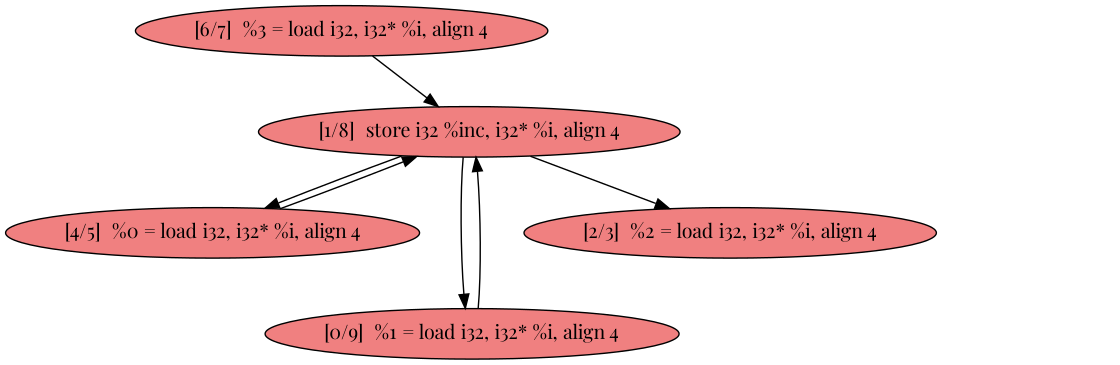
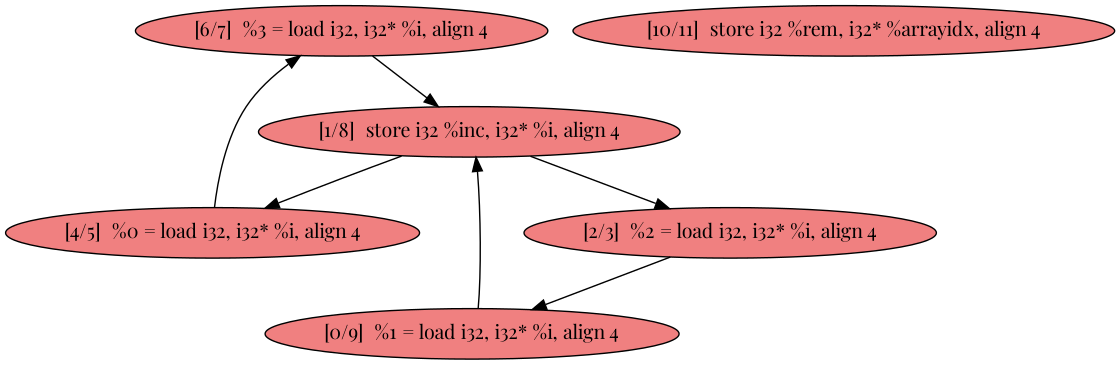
  digraph {
    fontname="Playfair Display"
    node [fillcolor=lightcoral fontname="Playfair Display" shape=ellipse style=filled]
    edge [fontname="Playfair Display"]
    n1 [label="[6/7]  %3 = load i32, i32* %i, align 4"]
    n2 [label="[1/8]  store i32 %inc, i32* %i, align 4"]
    n3 [label="[4/5]  %0 = load i32, i32* %i, align 4"]
    n4 [label="[0/9]  %1 = load i32, i32* %i, align 4"]
    n5 [label="[2/3]  %2 = load i32, i32* %i, align 4"]
+   n6 [label="[10/11]  store i32 %rem, i32* %arrayidx, align 4"]
    n1 -> n2
    n2 -> n3
-   n2 -> n4
+   n5 -> n4
    n2 -> n5
-   n3 -> n2
+   n3 -> n1
    n4 -> n2
  }
